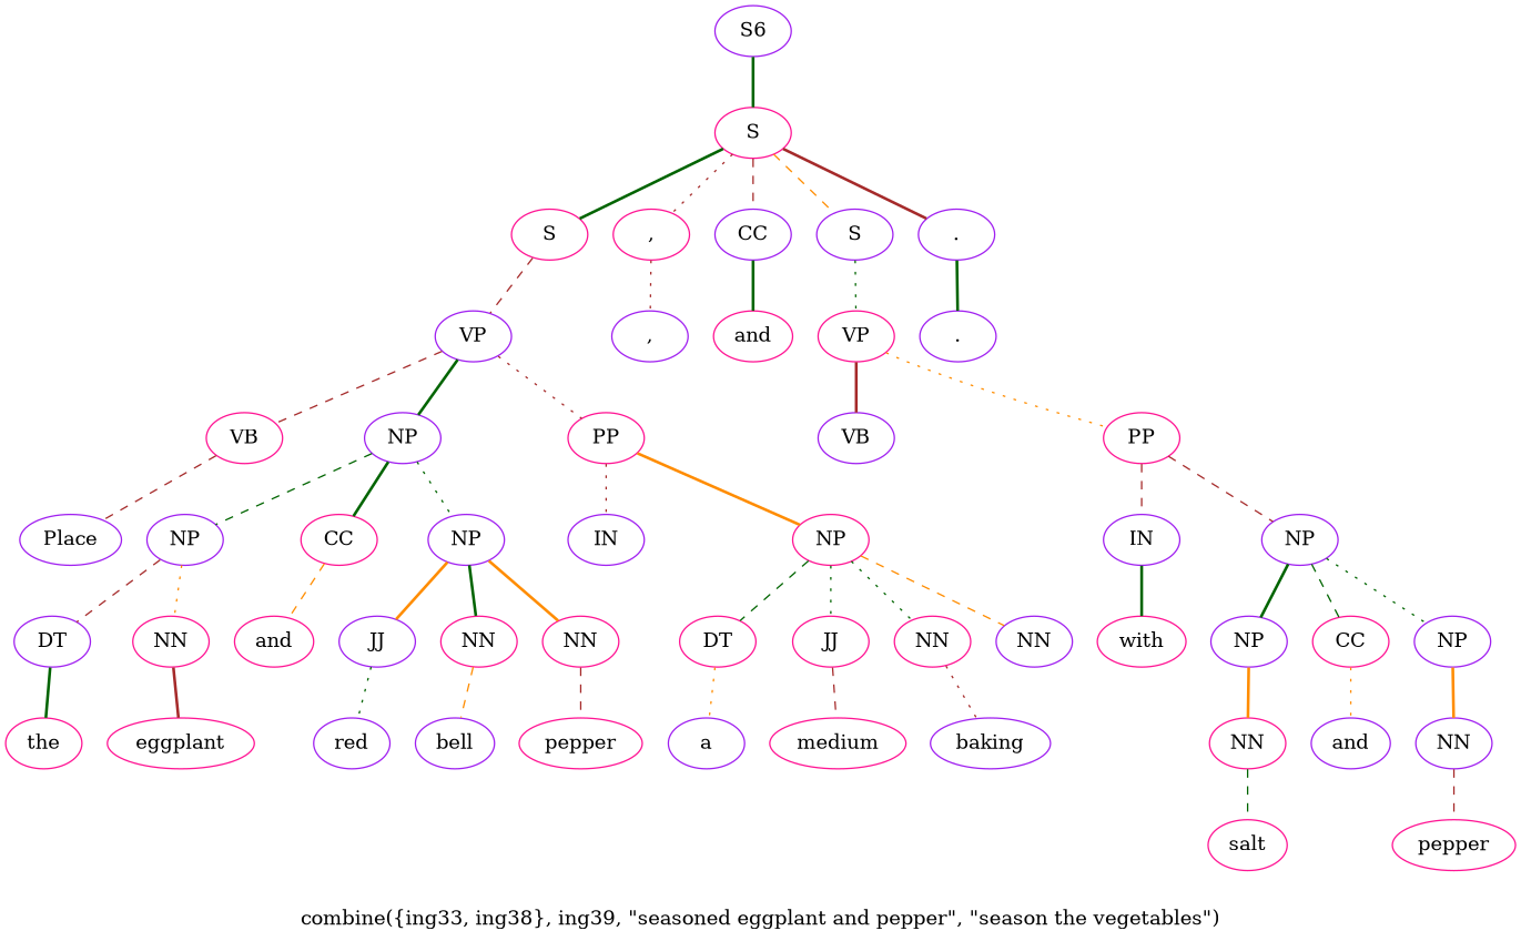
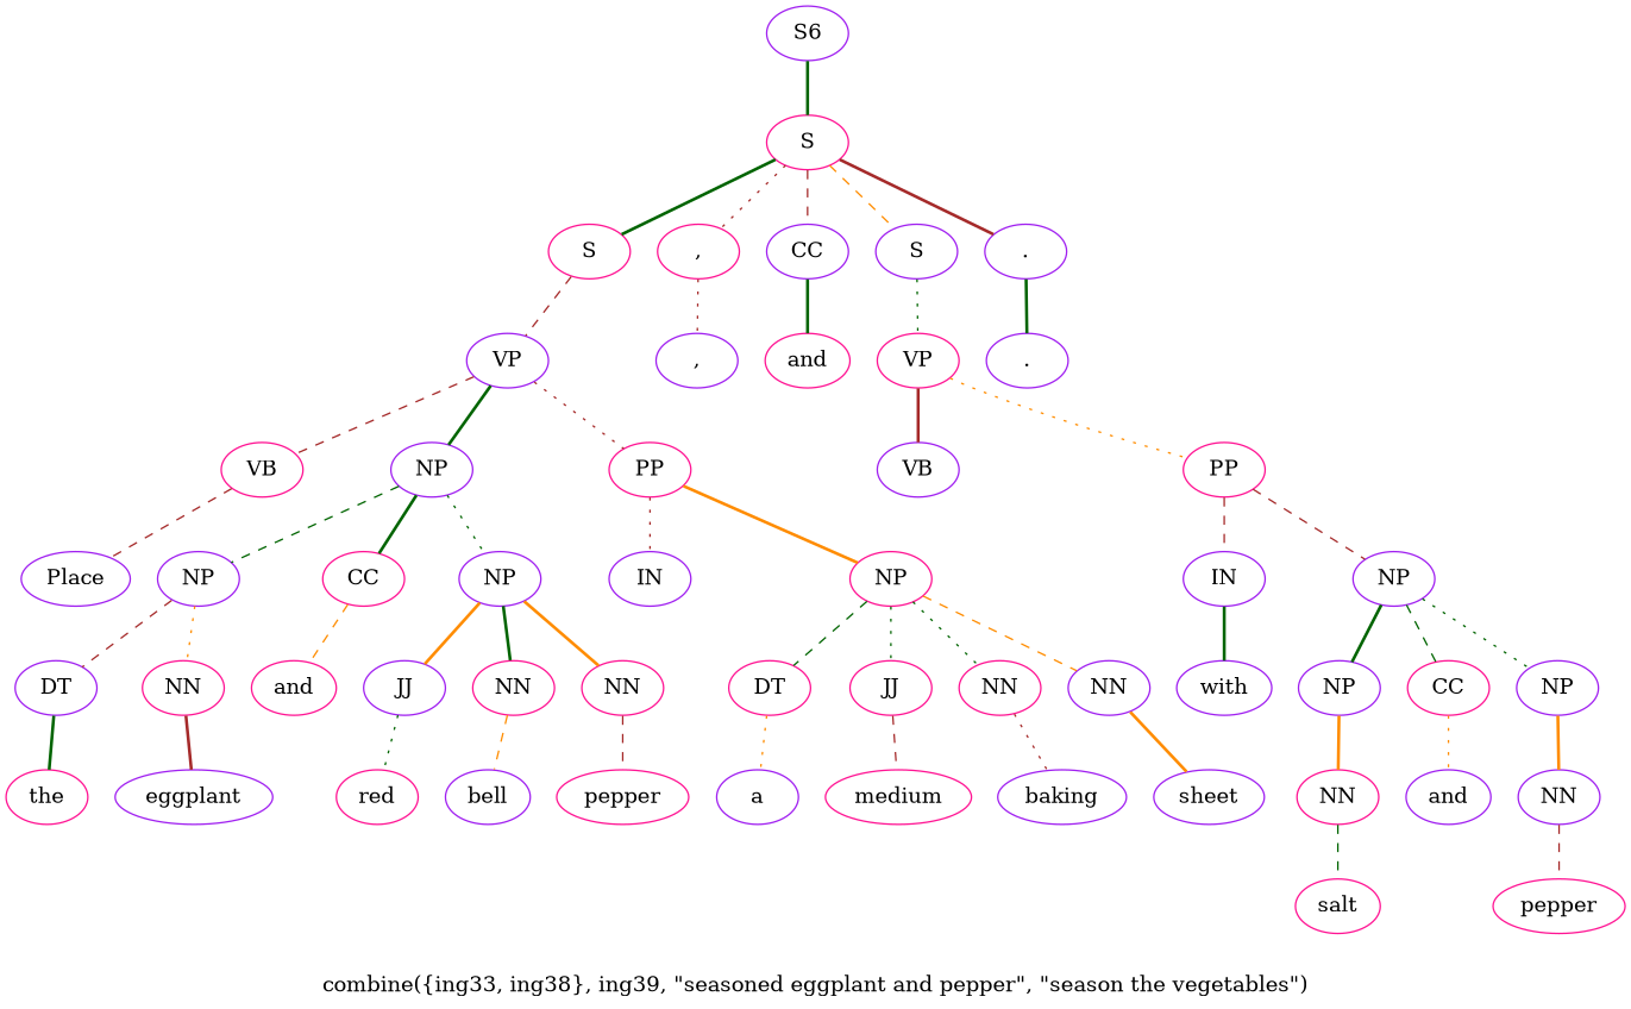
  graph {
    label="combine({ing33, ing38}, ing39, \"seasoned eggplant and pepper\", \"season the vegetables\")"
    node [color=purple]
    edge [color=darkgreen style=bold]
    n1 [label=S6]
    n2 [color=deeppink label=S]
    n3 [color=deeppink label=S]
    n4 [color=deeppink label=","]
    n5 [label=CC]
    n6 [label=S]
    n7 [label="."]
    n8 [label=VP]
    n9 [label=","]
    n10 [color=deeppink label=and]
    n11 [color=deeppink label=VP]
    n12 [label="."]
    n13 [color=deeppink label=VB]
    n14 [label=NP]
    n15 [color=deeppink label=PP]
    n16 [label=Place]
    n17 [label=NP]
    n18 [color=deeppink label=CC]
    n19 [label=NP]
    n20 [label=IN]
    n21 [color=deeppink label=NP]
    n22 [label=DT]
    n23 [color=deeppink label=NN]
    n24 [color=deeppink label=and]
    n25 [label=JJ]
    n26 [color=deeppink label=NN]
    n27 [color=deeppink label=NN]
    n28 [color=deeppink label=the]
-   n29 [color=deeppink label=eggplant]
-   n30 [label=red]
+   n29 [label=eggplant]
+   n30 [color=deeppink label=red]
    n31 [label=bell]
    n32 [color=deeppink label=pepper]
    n33 [color=deeppink label=DT]
    n34 [color=deeppink label=JJ]
    n35 [color=deeppink label=NN]
    n36 [label=NN]
    n37 [label=a]
    n38 [color=deeppink label=medium]
    n39 [label=baking]
+   n40 [label=sheet]
    n41 [label=VB]
    n42 [color=deeppink label=PP]
    n43 [label=IN]
    n44 [label=NP]
-   n45 [color=deeppink label=with]
+   n45 [label=with]
    n46 [label=NP]
    n47 [color=deeppink label=CC]
    n48 [label=NP]
    n49 [color=deeppink label=NN]
    n50 [label=and]
    n51 [label=NN]
    n52 [color=deeppink label=salt]
    n53 [color=deeppink label=pepper]
    n1 -- n2
    n2 -- n3
    n2 -- n4 [color=brown style=dotted]
    n2 -- n5 [color=brown style=dashed]
    n2 -- n6 [color=darkorange style=dashed]
    n2 -- n7 [color=brown]
    n3 -- n8 [color=brown style=dashed]
    n4 -- n9 [color=brown style=dotted]
    n5 -- n10
    n6 -- n11 [style=dotted]
    n7 -- n12
    n8 -- n13 [color=brown style=dashed]
    n8 -- n14
    n8 -- n15 [color=brown style=dotted]
    n11 -- n41 [color=brown]
    n11 -- n42 [color=darkorange style=dotted]
    n13 -- n16 [color=brown style=dashed]
    n14 -- n17 [style=dashed]
    n14 -- n18
    n14 -- n19 [style=dotted]
    n15 -- n20 [color=brown style=dotted]
    n15 -- n21 [color=darkorange]
    n17 -- n22 [color=brown style=dashed]
    n17 -- n23 [color=darkorange style=dotted]
    n18 -- n24 [color=darkorange style=dashed]
    n19 -- n25 [color=darkorange]
    n19 -- n26
    n19 -- n27 [color=darkorange]
    n21 -- n33 [style=dashed]
    n21 -- n34 [style=dotted]
    n21 -- n35 [style=dotted]
    n21 -- n36 [color=darkorange style=dashed]
    n22 -- n28
    n23 -- n29 [color=brown]
    n25 -- n30 [style=dotted]
    n26 -- n31 [color=darkorange style=dashed]
    n27 -- n32 [color=brown style=dashed]
    n33 -- n37 [color=darkorange style=dotted]
    n34 -- n38 [color=brown style=dashed]
    n35 -- n39 [color=brown style=dotted]
+   n36 -- n40 [color=darkorange]
    n42 -- n43 [color=brown style=dashed]
    n42 -- n44 [color=brown style=dashed]
    n43 -- n45
    n44 -- n46
    n44 -- n47 [style=dashed]
    n44 -- n48 [style=dotted]
    n46 -- n49 [color=darkorange]
    n47 -- n50 [color=darkorange style=dotted]
    n48 -- n51 [color=darkorange]
    n49 -- n52 [style=dashed]
    n51 -- n53 [color=brown style=dashed]
  }
